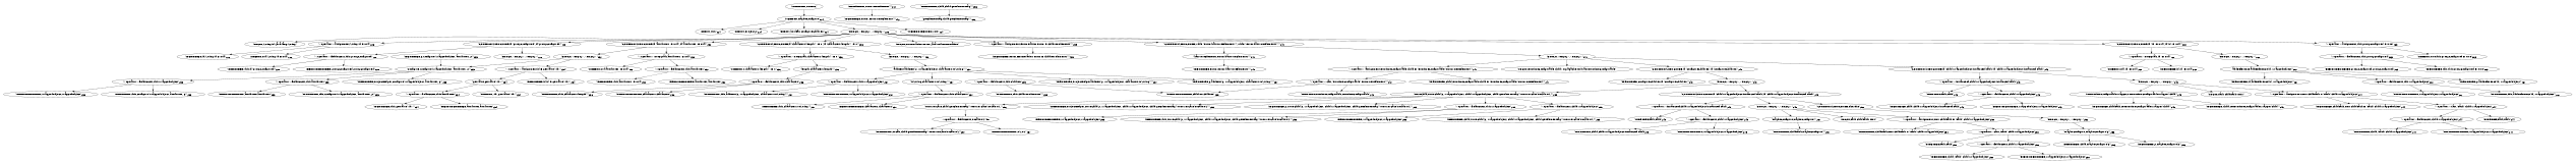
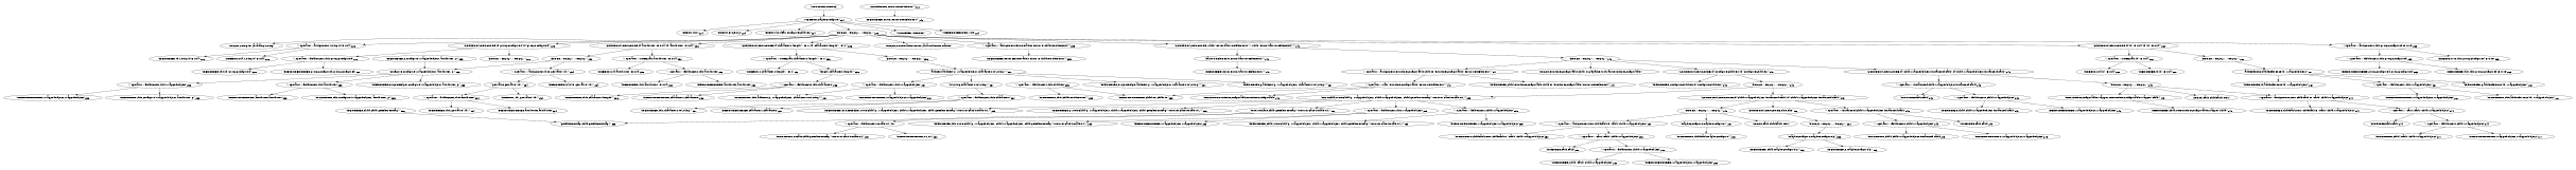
  digraph {
    n1 [label=<(METHOD,maybeConfigure)<SUB>224</SUB>>]
    n2 [label=<(PARAM,this)<SUB>224</SUB>>]
    n3 [label=<(PARAM,Project p)<SUB>224</SUB>>]
    n4 [label=<(PARAM,boolean configureChildren)<SUB>224</SUB>>]
    n5 [label=<(BLOCK,&lt;empty&gt;,&lt;empty&gt;)<SUB>225</SUB>>]
+   n6 [label=<(MODIFIER,VIRTUAL)>]
    n7 [label=<(METHOD_RETURN,void)<SUB>224</SUB>>]
    n8 [label=<(LOCAL,String id: java.lang.String)>]
    n9 [label=<(&lt;operator&gt;.assignment,String id = null)<SUB>226</SUB>>]
    n10 [label=<(CONTROL_STRUCTURE,if (proxyConfigured),if (proxyConfigured))<SUB>228</SUB>>]
    n11 [label=<(CONTROL_STRUCTURE,if (attributes != null),if (attributes != null))<SUB>232</SUB>>]
    n12 [label=<(CONTROL_STRUCTURE,if (characters.length() != 0),if (characters.length() != 0))<SUB>236</SUB>>]
    n13 [label=<(LOCAL,Enumeration enum: java.util.Enumeration)>]
    n14 [label=<(&lt;operator&gt;.assignment,Enumeration enum = children.elements())<SUB>239</SUB>>]
    n15 [label=<(CONTROL_STRUCTURE,while (enum.hasMoreElements()),while (enum.hasMoreElements()))<SUB>240</SUB>>]
    n16 [label=<(CONTROL_STRUCTURE,if (id != null),if (id != null))<SUB>260</SUB>>]
    n17 [label=<(&lt;operator&gt;.assignment,this.proxyConfigured = true)<SUB>263</SUB>>]
    n18 [label=<(MODIFIER,PUBLIC)>]
    n19 [label=<(IDENTIFIER,id,String id = null)<SUB>226</SUB>>]
    n20 [label=<(LITERAL,null,String id = null)<SUB>226</SUB>>]
    n21 [label=<(&lt;operator&gt;.fieldAccess,this.proxyConfigured)<SUB>228</SUB>>]
    n22 [label=<(BLOCK,&lt;empty&gt;,&lt;empty&gt;)<SUB>228</SUB>>]
    n23 [label=<(&lt;operator&gt;.notEquals,attributes != null)<SUB>232</SUB>>]
    n24 [label=<(BLOCK,&lt;empty&gt;,&lt;empty&gt;)<SUB>232</SUB>>]
    n25 [label=<(&lt;operator&gt;.notEquals,characters.length() != 0)<SUB>236</SUB>>]
    n26 [label=<(BLOCK,&lt;empty&gt;,&lt;empty&gt;)<SUB>236</SUB>>]
-   n27 [label=<(IDENTIFIER,enum,Enumeration enum = children.elements())<SUB>439</SUB>>]
+   n27 [label=<(IDENTIFIER,enum,Enumeration enum = children.elements())<SUB>239</SUB>>]
    n28 [label=<(hasMoreElements,enum.hasMoreElements())<SUB>240</SUB>>]
    n29 [label=<(BLOCK,&lt;empty&gt;,&lt;empty&gt;)<SUB>240</SUB>>]
    n30 [label=<(&lt;operator&gt;.notEquals,id != null)<SUB>260</SUB>>]
    n31 [label=<(BLOCK,&lt;empty&gt;,&lt;empty&gt;)<SUB>260</SUB>>]
    n32 [label=<(&lt;operator&gt;.fieldAccess,this.proxyConfigured)<SUB>263</SUB>>]
    n33 [label=<(LITERAL,true,this.proxyConfigured = true)<SUB>263</SUB>>]
    n34 [label=<(IDENTIFIER,this,if (proxyConfigured))<SUB>228</SUB>>]
    n35 [label=<(FIELD_IDENTIFIER,proxyConfigured,proxyConfigured)<SUB>228</SUB>>]
    n36 [label=<(&lt;operator&gt;.fieldAccess,this.attributes)<SUB>232</SUB>>]
    n37 [label=<(LITERAL,null,attributes != null)<SUB>232</SUB>>]
    n38 [label=<(configure,configure(wrappedObject, attributes, p))<SUB>233</SUB>>]
    n39 [label=<(&lt;operator&gt;.assignment,id = getValue(&quot;id&quot;))<SUB>234</SUB>>]
    n40 [label=<(IDENTIFIER,this,attributes != null)<SUB>232</SUB>>]
    n41 [label=<(FIELD_IDENTIFIER,attributes,attributes)<SUB>232</SUB>>]
    n42 [label=<(IDENTIFIER,ProjectHelper,configure(wrappedObject, attributes, p))<SUB>233</SUB>>]
    n43 [label=<(&lt;operator&gt;.fieldAccess,this.wrappedObject)<SUB>233</SUB>>]
    n44 [label=<(&lt;operator&gt;.fieldAccess,this.attributes)<SUB>233</SUB>>]
    n45 [label=<(IDENTIFIER,id,id = getValue(&quot;id&quot;))<SUB>234</SUB>>]
    n46 [label=<(getValue,getValue(&quot;id&quot;))<SUB>234</SUB>>]
    n47 [label=<(IDENTIFIER,this,configure(wrappedObject, attributes, p))<SUB>233</SUB>>]
    n48 [label=<(FIELD_IDENTIFIER,wrappedObject,wrappedObject)<SUB>233</SUB>>]
    n49 [label=<(IDENTIFIER,this,configure(wrappedObject, attributes, p))<SUB>233</SUB>>]
    n50 [label=<(FIELD_IDENTIFIER,attributes,attributes)<SUB>233</SUB>>]
    n51 [label=<(IDENTIFIER,p,configure(wrappedObject, attributes, p))<SUB>233</SUB>>]
    n52 [label=<(&lt;operator&gt;.fieldAccess,this.attributes)<SUB>234</SUB>>]
    n53 [label=<(LITERAL,&quot;id&quot;,getValue(&quot;id&quot;))<SUB>234</SUB>>]
    n54 [label=<(IDENTIFIER,this,getValue(&quot;id&quot;))<SUB>234</SUB>>]
    n55 [label=<(FIELD_IDENTIFIER,attributes,attributes)<SUB>234</SUB>>]
    n56 [label=<(length,characters.length())<SUB>236</SUB>>]
    n57 [label=<(LITERAL,0,characters.length() != 0)<SUB>236</SUB>>]
    n58 [label=<(addText,addText(p, wrappedObject, characters.toString()))<SUB>237</SUB>>]
    n59 [label=<(&lt;operator&gt;.fieldAccess,this.characters)<SUB>236</SUB>>]
    n60 [label=<(IDENTIFIER,this,characters.length())<SUB>236</SUB>>]
    n61 [label=<(FIELD_IDENTIFIER,characters,characters)<SUB>236</SUB>>]
    n62 [label=<(IDENTIFIER,ProjectHelper,addText(p, wrappedObject, characters.toString()))<SUB>237</SUB>>]
    n63 [label=<(IDENTIFIER,p,addText(p, wrappedObject, characters.toString()))<SUB>237</SUB>>]
    n64 [label=<(&lt;operator&gt;.fieldAccess,this.wrappedObject)<SUB>237</SUB>>]
    n65 [label=<(toString,characters.toString())<SUB>237</SUB>>]
    n66 [label=<(IDENTIFIER,this,addText(p, wrappedObject, characters.toString()))<SUB>237</SUB>>]
    n67 [label=<(FIELD_IDENTIFIER,wrappedObject,wrappedObject)<SUB>237</SUB>>]
    n68 [label=<(&lt;operator&gt;.fieldAccess,this.characters)<SUB>237</SUB>>]
    n69 [label=<(IDENTIFIER,this,characters.toString())<SUB>237</SUB>>]
    n70 [label=<(FIELD_IDENTIFIER,characters,characters)<SUB>237</SUB>>]
    n71 [label=<(&lt;operator&gt;.fieldAccess,this.children)<SUB>239</SUB>>]
    n72 [label=<(IDENTIFIER,this,children.elements())<SUB>239</SUB>>]
    n73 [label=<(FIELD_IDENTIFIER,children,children)<SUB>239</SUB>>]
    n74 [label=<(IDENTIFIER,enum,enum.hasMoreElements())<SUB>240</SUB>>]
    n75 [label=<(LOCAL,RuntimeConfigurable child: org.apache.tools.ant.RuntimeConfigurable)>]
    n76 [label=<(&lt;operator&gt;.assignment,RuntimeConfigurable child = (RuntimeConfigurable) enum.nextElement())<SUB>241</SUB>>]
    n77 [label=<(CONTROL_STRUCTURE,if (child.wrappedObject instanceof Task),if (child.wrappedObject instanceof Task))<SUB>243</SUB>>]
    n78 [label=<(CONTROL_STRUCTURE,if (configureChildren),if (configureChildren))<SUB>248</SUB>>]
    n79 [label=<(IDENTIFIER,child,RuntimeConfigurable child = (RuntimeConfigurable) enum.nextElement())<SUB>241</SUB>>]
    n80 [label=<(&lt;operator&gt;.cast,(RuntimeConfigurable) enum.nextElement())<SUB>242</SUB>>]
    n81 [label=<(&lt;operator&gt;.instanceOf,child.wrappedObject instanceof Task)<SUB>243</SUB>>]
    n82 [label=<(BLOCK,&lt;empty&gt;,&lt;empty&gt;)<SUB>243</SUB>>]
    n83 [label=<(IDENTIFIER,configureChildren,if (configureChildren))<SUB>248</SUB>>]
    n84 [label=<(BLOCK,&lt;empty&gt;,&lt;empty&gt;)<SUB>248</SUB>>]
    n85 [label=<(TYPE_REF,RuntimeConfigurable,RuntimeConfigurable)<SUB>242</SUB>>]
    n86 [label=<(nextElement,enum.nextElement())<SUB>242</SUB>>]
    n87 [label=<(IDENTIFIER,enum,enum.nextElement())<SUB>242</SUB>>]
    n88 [label=<(&lt;operator&gt;.fieldAccess,child.wrappedObject)<SUB>243</SUB>>]
    n89 [label=<(TYPE_REF,Task,Task)<SUB>243</SUB>>]
    n90 [label=<(LOCAL,Task childTask: ANY)>]
    n91 [label=<(&lt;operator&gt;.assignment,ANY childTask = (Task) child.wrappedObject)<SUB>244</SUB>>]
    n92 [label=<(setRuntimeConfigurableWrapper,setRuntimeConfigurableWrapper(child))<SUB>245</SUB>>]
    n93 [label=<(IDENTIFIER,child,child.wrappedObject instanceof Task)<SUB>243</SUB>>]
    n94 [label=<(FIELD_IDENTIFIER,wrappedObject,wrappedObject)<SUB>243</SUB>>]
    n95 [label=<(IDENTIFIER,childTask,ANY childTask = (Task) child.wrappedObject)<SUB>244</SUB>>]
    n96 [label=<(&lt;operator&gt;.cast,(Task) child.wrappedObject)<SUB>244</SUB>>]
-   n97 [label=<(IDENTIFIER,childTask,setRuntimeConfigurableWrapper(child))<SUB>245</SUB>>]
    n98 [label=<(IDENTIFIER,child,setRuntimeConfigurableWrapper(child))<SUB>245</SUB>>]
    n99 [label=<(TYPE_REF,Task,Task)<SUB>244</SUB>>]
    n100 [label=<(&lt;operator&gt;.fieldAccess,child.wrappedObject)<SUB>244</SUB>>]
    n101 [label=<(IDENTIFIER,child,(Task) child.wrappedObject)<SUB>244</SUB>>]
    n102 [label=<(FIELD_IDENTIFIER,wrappedObject,wrappedObject)<SUB>244</SUB>>]
    n103 [label=<(CONTROL_STRUCTURE,if (child.wrappedObject instanceof Task),if (child.wrappedObject instanceof Task))<SUB>249</SUB>>]
    n104 [label=<(storeChild,storeChild(p, wrappedObject, child.wrappedObject, child.getElementTag().toLowerCase(Locale.US)))<SUB>255</SUB>>]
    n105 [label=<(&lt;operator&gt;.instanceOf,child.wrappedObject instanceof Task)<SUB>249</SUB>>]
    n106 [label=<(BLOCK,&lt;empty&gt;,&lt;empty&gt;)<SUB>249</SUB>>]
    n107 [label=<(CONTROL_STRUCTURE,else,else)<SUB>252</SUB>>]
    n108 [label=<(IDENTIFIER,ProjectHelper,storeChild(p, wrappedObject, child.wrappedObject, child.getElementTag().toLowerCase(Locale.US)))<SUB>255</SUB>>]
    n109 [label=<(IDENTIFIER,p,storeChild(p, wrappedObject, child.wrappedObject, child.getElementTag().toLowerCase(Locale.US)))<SUB>255</SUB>>]
    n110 [label=<(&lt;operator&gt;.fieldAccess,this.wrappedObject)<SUB>255</SUB>>]
    n111 [label=<(&lt;operator&gt;.fieldAccess,child.wrappedObject)<SUB>255</SUB>>]
    n112 [label=<(toLowerCase,child.getElementTag().toLowerCase(Locale.US))<SUB>256</SUB>>]
    n113 [label=<(&lt;operator&gt;.fieldAccess,child.wrappedObject)<SUB>249</SUB>>]
    n114 [label=<(TYPE_REF,Task,Task)<SUB>249</SUB>>]
    n115 [label=<(LOCAL,Task childTask: ANY)>]
    n116 [label=<(&lt;operator&gt;.assignment,ANY childTask = (Task) child.wrappedObject)<SUB>250</SUB>>]
    n117 [label=<(maybeConfigure,maybeConfigure())<SUB>251</SUB>>]
    n118 [label=<(BLOCK,&lt;empty&gt;,&lt;empty&gt;)<SUB>252</SUB>>]
    n119 [label=<(IDENTIFIER,child,child.wrappedObject instanceof Task)<SUB>249</SUB>>]
    n120 [label=<(FIELD_IDENTIFIER,wrappedObject,wrappedObject)<SUB>249</SUB>>]
    n121 [label=<(IDENTIFIER,childTask,ANY childTask = (Task) child.wrappedObject)<SUB>250</SUB>>]
    n122 [label=<(&lt;operator&gt;.cast,(Task) child.wrappedObject)<SUB>250</SUB>>]
    n123 [label=<(IDENTIFIER,childTask,maybeConfigure())<SUB>251</SUB>>]
    n124 [label=<(TYPE_REF,Task,Task)<SUB>250</SUB>>]
    n125 [label=<(&lt;operator&gt;.fieldAccess,child.wrappedObject)<SUB>250</SUB>>]
    n126 [label=<(IDENTIFIER,child,(Task) child.wrappedObject)<SUB>250</SUB>>]
    n127 [label=<(FIELD_IDENTIFIER,wrappedObject,wrappedObject)<SUB>250</SUB>>]
    n128 [label=<(maybeConfigure,maybeConfigure(p))<SUB>253</SUB>>]
    n129 [label=<(IDENTIFIER,child,maybeConfigure(p))<SUB>253</SUB>>]
    n130 [label=<(IDENTIFIER,p,maybeConfigure(p))<SUB>253</SUB>>]
    n131 [label=<(IDENTIFIER,this,storeChild(p, wrappedObject, child.wrappedObject, child.getElementTag().toLowerCase(Locale.US)))<SUB>255</SUB>>]
    n132 [label=<(FIELD_IDENTIFIER,wrappedObject,wrappedObject)<SUB>255</SUB>>]
    n133 [label=<(IDENTIFIER,child,storeChild(p, wrappedObject, child.wrappedObject, child.getElementTag().toLowerCase(Locale.US)))<SUB>255</SUB>>]
    n134 [label=<(FIELD_IDENTIFIER,wrappedObject,wrappedObject)<SUB>255</SUB>>]
    n135 [label=<(getElementTag,child.getElementTag())<SUB>656</SUB>>]
    n136 [label=<(&lt;operator&gt;.fieldAccess,Locale.US)<SUB>457</SUB>>]
    n137 [label=<(IDENTIFIER,Locale,child.getElementTag().toLowerCase(Locale.US))<SUB>257</SUB>>]
    n138 [label=<(FIELD_IDENTIFIER,US,US)<SUB>257</SUB>>]
    n139 [label=<(IDENTIFIER,child,child.getElementTag())<SUB>256</SUB>>]
    n140 [label=<(IDENTIFIER,id,id != null)<SUB>260</SUB>>]
    n141 [label=<(LITERAL,null,id != null)<SUB>260</SUB>>]
    n142 [label=<(addReference,addReference(id, wrappedObject))<SUB>261</SUB>>]
    n143 [label=<(IDENTIFIER,p,addReference(id, wrappedObject))<SUB>261</SUB>>]
    n144 [label=<(IDENTIFIER,id,addReference(id, wrappedObject))<SUB>261</SUB>>]
    n145 [label=<(&lt;operator&gt;.fieldAccess,this.wrappedObject)<SUB>261</SUB>>]
    n146 [label=<(IDENTIFIER,this,addReference(id, wrappedObject))<SUB>261</SUB>>]
    n147 [label=<(FIELD_IDENTIFIER,wrappedObject,wrappedObject)<SUB>261</SUB>>]
    n148 [label=<(IDENTIFIER,this,this.proxyConfigured = true)<SUB>263</SUB>>]
    n149 [label=<(FIELD_IDENTIFIER,proxyConfigured,proxyConfigured)<SUB>263</SUB>>]
    n1 -> n2
    n1 -> n3
    n1 -> n4
    n1 -> n5
+   n1 -> n6
    n1 -> n7
    n5 -> n8
    n5 -> n9
    n5 -> n10
    n5 -> n11
    n5 -> n12
    n5 -> n13
    n5 -> n14
    n5 -> n15
    n5 -> n16
    n5 -> n17
    n9 -> n19
    n9 -> n20
    n10 -> n21
    n10 -> n22
    n11 -> n23
    n11 -> n24
    n12 -> n25
    n12 -> n26
    n14 -> n27
    n15 -> n28
    n15 -> n29
    n16 -> n30
    n16 -> n31
    n17 -> n32
    n17 -> n33
    n18 -> n1
    n21 -> n34
    n21 -> n35
    n23 -> n36
    n23 -> n37
    n24 -> n38
    n24 -> n39
    n25 -> n56
    n25 -> n57
    n26 -> n58
    n28 -> n74
    n29 -> n75
    n29 -> n76
    n29 -> n77
    n29 -> n78
    n30 -> n140
    n30 -> n141
    n31 -> n142
    n32 -> n148
    n32 -> n149
    n36 -> n40
    n36 -> n41
    n38 -> n42
    n38 -> n43
    n38 -> n44
    n39 -> n45
    n39 -> n46
    n43 -> n47
    n43 -> n48
    n44 -> n49
    n44 -> n50
    n46 -> n52
    n46 -> n53
    n51 -> n38
    n52 -> n54
    n52 -> n55
    n56 -> n59
    n58 -> n62
    n58 -> n63
    n58 -> n64
    n58 -> n65
    n59 -> n60
    n59 -> n61
    n64 -> n66
    n64 -> n67
    n65 -> n68
    n68 -> n69
    n68 -> n70
    n71 -> n72
    n71 -> n73
    n76 -> n79
    n76 -> n80
    n77 -> n81
    n77 -> n82
    n78 -> n83
    n78 -> n84
    n80 -> n73
    n80 -> n85
    n81 -> n88
    n81 -> n89
    n82 -> n90
    n82 -> n91
    n82 -> n92
    n84 -> n103
    n84 -> n104
    n86 -> n87
    n88 -> n93
    n88 -> n94
    n91 -> n95
    n91 -> n96
-   n92 -> n97
    n92 -> n98
    n96 -> n99
    n96 -> n100
    n100 -> n101
    n100 -> n102
    n103 -> n105
    n103 -> n106
    n103 -> n107
    n104 -> n108
    n104 -> n109
    n104 -> n110
    n104 -> n111
    n104 -> n112
    n105 -> n113
    n105 -> n114
    n106 -> n115
    n106 -> n116
    n106 -> n117
    n107 -> n118
    n110 -> n131
    n110 -> n132
    n111 -> n133
    n111 -> n134
+   n112 -> n135
    n112 -> n136
    n113 -> n119
    n113 -> n120
    n116 -> n121
    n116 -> n122
    n117 -> n123
    n118 -> n128
    n122 -> n124
    n122 -> n125
    n125 -> n126
    n125 -> n127
    n128 -> n129
    n128 -> n130
    n136 -> n137
    n136 -> n138
    n139 -> n135
    n142 -> n143
    n142 -> n144
    n142 -> n145
    n145 -> n146
    n145 -> n147
  }
